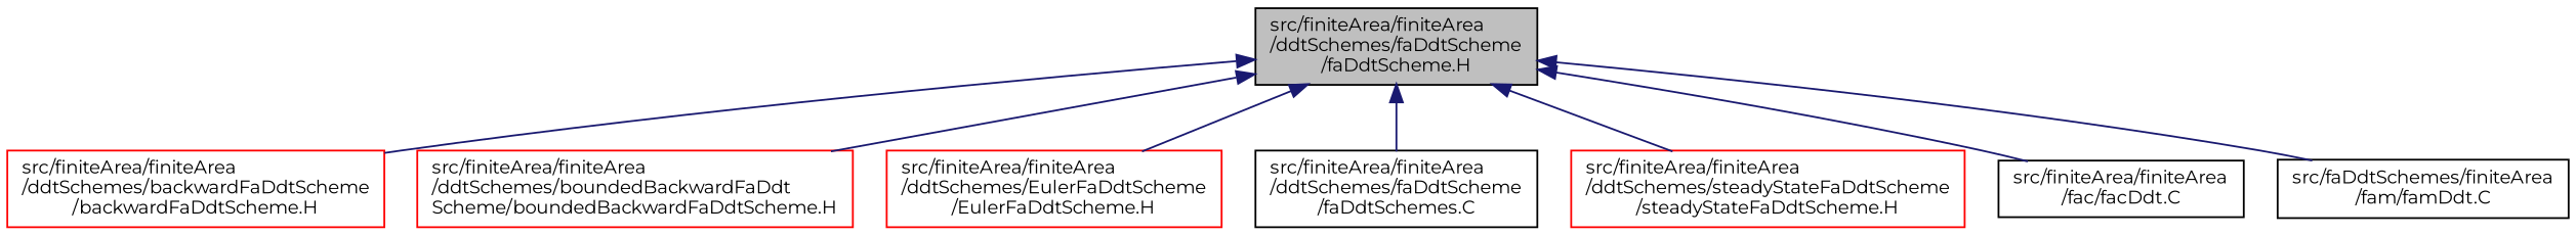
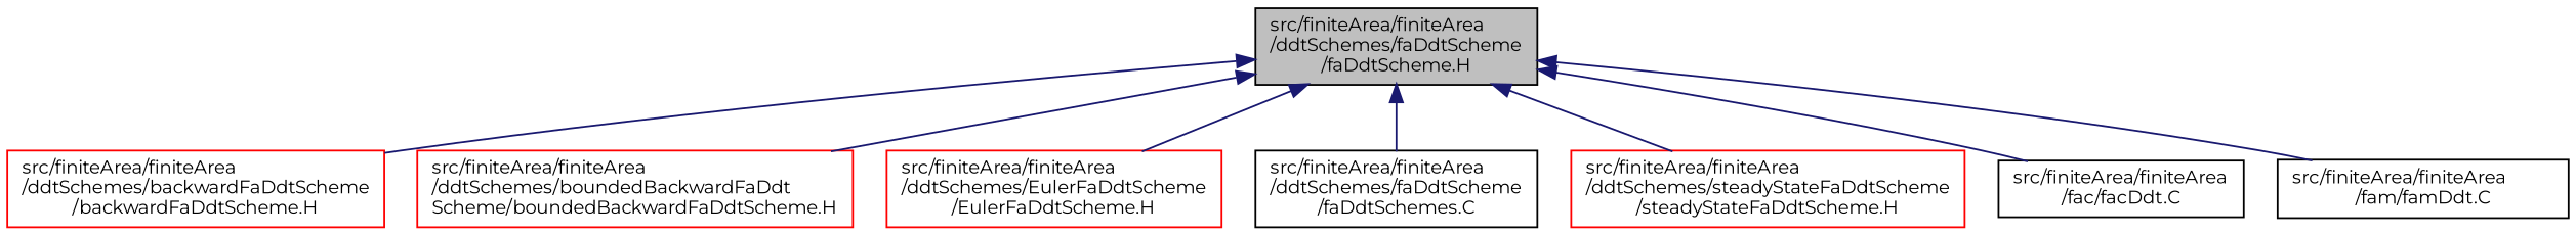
  digraph {
    fontname=Montserrat
    node [color=black fontname=Montserrat fontsize=10 shape=record]
    edge [color=midnightblue dir=back fontname=Montserrat fontsize=10 labelfontname=Helvetica labelfontsize=10 style=solid]
    n1 [fillcolor=grey75 fontcolor=black height=0.2 label="src/finiteArea/finiteArea\l/ddtSchemes/faDdtScheme\l/faDdtScheme.H" style=filled width=0.4]
    n2 [color=red height=0.2 label="src/finiteArea/finiteArea\l/ddtSchemes/backwardFaDdtScheme\l/backwardFaDdtScheme.H" width=0.4]
    n3 [color=red height=0.2 label="src/finiteArea/finiteArea\l/ddtSchemes/boundedBackwardFaDdt\lScheme/boundedBackwardFaDdtScheme.H" width=0.4]
    n4 [color=red height=0.2 label="src/finiteArea/finiteArea\l/ddtSchemes/EulerFaDdtScheme\l/EulerFaDdtScheme.H" width=0.4]
    n5 [height=0.2 label="src/finiteArea/finiteArea\l/ddtSchemes/faDdtScheme\l/faDdtSchemes.C" width=0.4]
    n6 [color=red height=0.2 label="src/finiteArea/finiteArea\l/ddtSchemes/steadyStateFaDdtScheme\l/steadyStateFaDdtScheme.H" width=0.4]
    n7 [height=0.2 label="src/finiteArea/finiteArea\l/fac/facDdt.C" width=0.4]
-   n8 [height=0.2 label="src/faDdtSchemes/finiteArea\l/fam/famDdt.C" width=0.4]
+   n8 [height=0.2 label="src/finiteArea/finiteArea\l/fam/famDdt.C" width=0.4]
    n1 -> n2
    n1 -> n3
    n1 -> n4
    n1 -> n5
    n1 -> n6
    n1 -> n7
    n1 -> n8
  }
